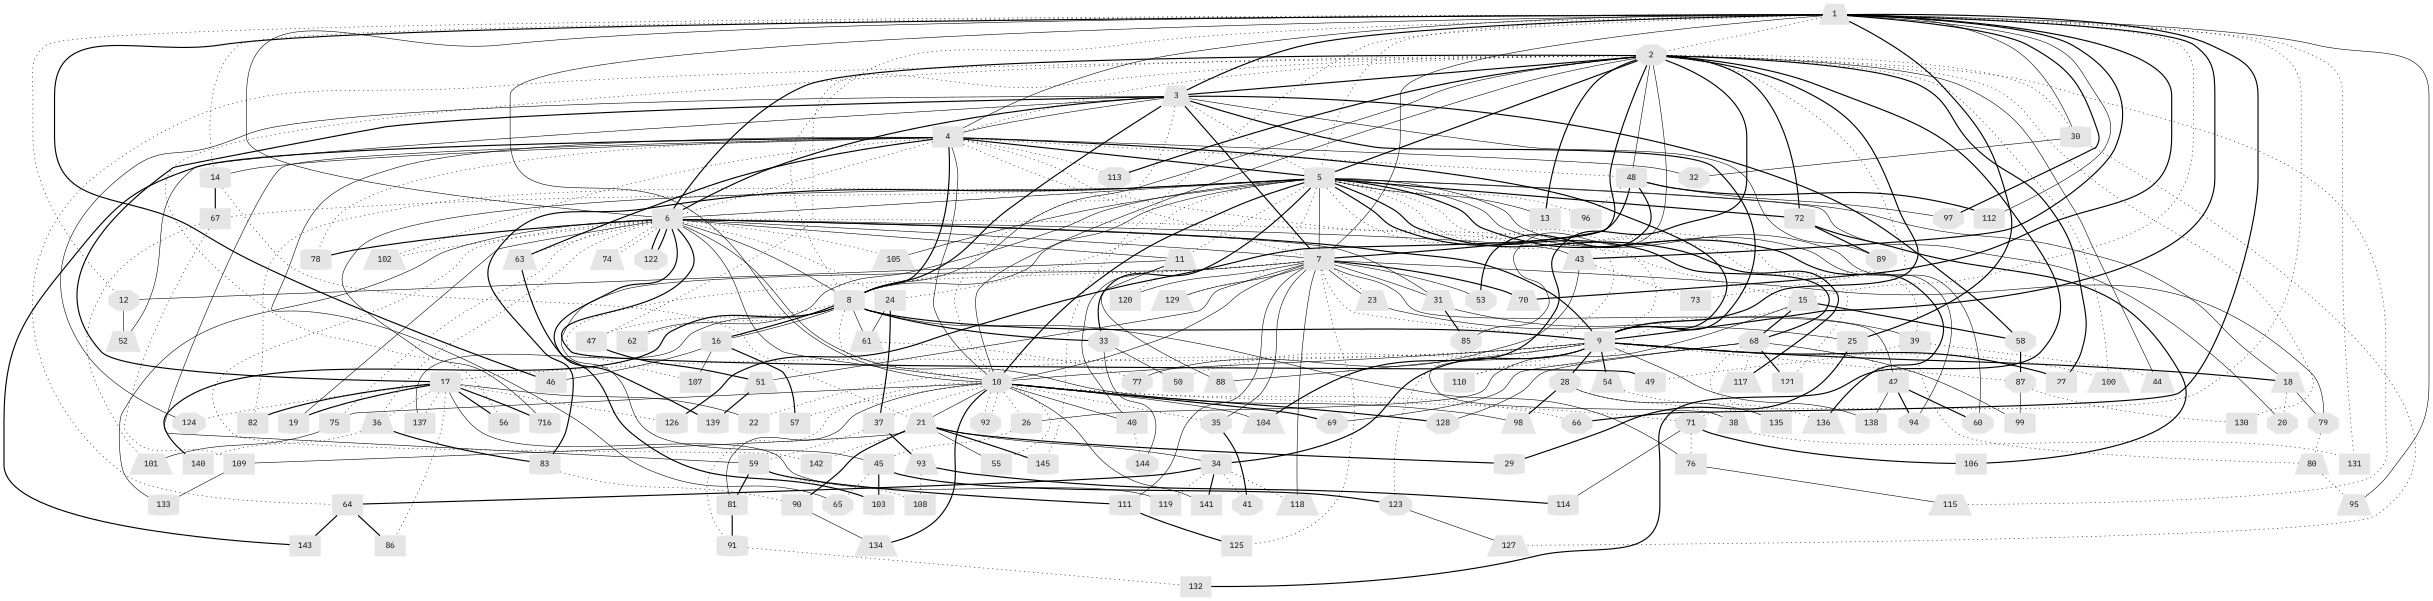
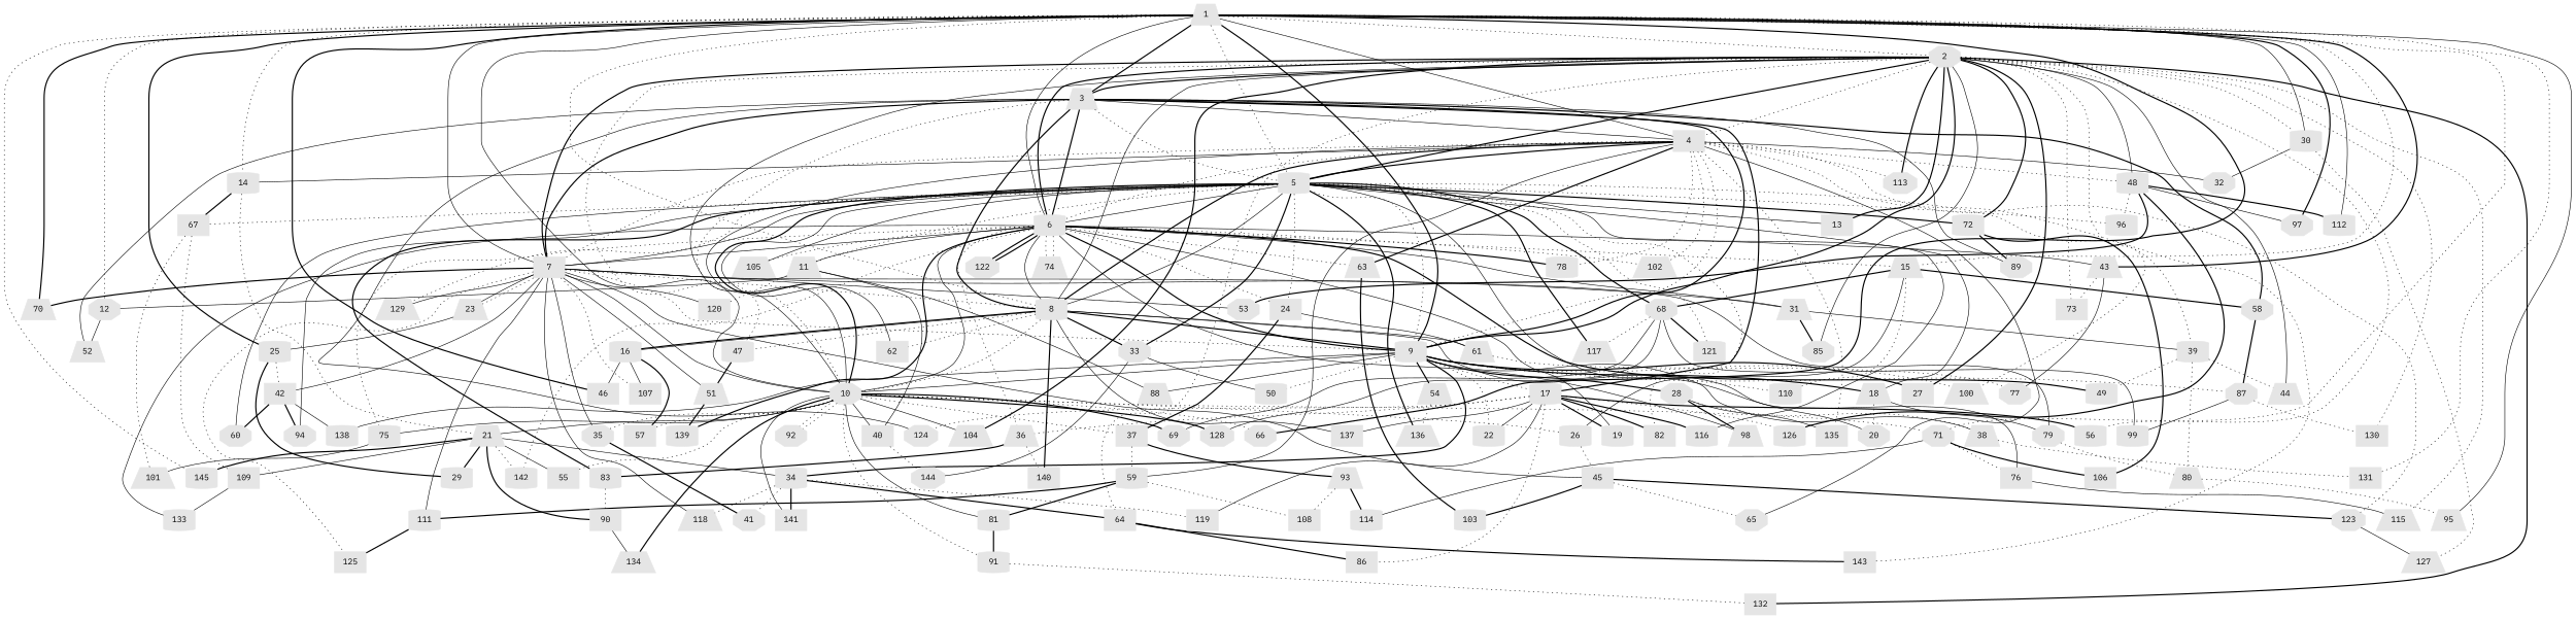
  graph {
    fontname="IBM Plex Mono"
    node [color=gray90 fontname="IBM Plex Mono" shape=cylinder style=filled]
    edge [fontname="IBM Plex Mono" style=dotted]
    1 [shape=trapezium]
    2 [shape=octagon]
    3 [shape=trapezium]
    4 [shape=box]
    5
    6
    7 [shape=box]
    8
    9
    10 [shape=octagon]
    12 [shape=octagon]
    14
    15 [shape=trapezium]
    25
    30
    43 [shape=trapezium]
    46 [shape=box]
    66 [shape=octagon]
    70 [shape=trapezium]
    71 [shape=octagon]
    95 [shape=trapezium]
    97 [shape=octagon]
    112
    131 [shape=box]
    145
    13 [shape=box]
    27 [shape=box]
    44 [shape=trapezium]
    47
    48
    56
    64 [shape=box]
    72
    73 [shape=box]
    85 [shape=octagon]
    100 [shape=trapezium]
    104 [shape=trapezium]
    113 [shape=octagon]
    115 [shape=trapezium]
    130 [shape=box]
    132 [shape=box]
    17
    52 [shape=trapezium]
    58 [shape=octagon]
    89 [shape=octagon]
    124 [shape=octagon]
    32 [shape=octagon]
    59
    63 [shape=trapezium]
    65 [shape=octagon]
    78
    102 [shape=trapezium]
    123 [shape=octagon]
    135 [shape=box]
    143 [shape=box]
    11 [shape=trapezium]
    18 [shape=trapezium]
    20 [shape=octagon]
    24 [shape=box]
    33 [shape=octagon]
    39
    60 [shape=octagon]
    62 [shape=box]
    67 [shape=box]
    68 [shape=octagon]
    82 [shape=box]
    83
    94 [shape=octagon]
    96
    105 [shape=trapezium]
-   116 [label=716]
+   116
    117 [shape=trapezium]
    121
    129 [shape=trapezium]
    136 [shape=trapezium]
    19
    31 [shape=trapezium]
    36 [shape=trapezium]
    49
    74 [shape=trapezium]
    75
    98 [shape=trapezium]
    122 [shape=octagon]
    133
    139
    142
    23 [shape=trapezium]
    35 [shape=octagon]
    42 [shape=box]
    45 [shape=box]
    51 [shape=trapezium]
    53 [shape=octagon]
    79 [shape=octagon]
    107 [shape=box]
    111
    118 [shape=trapezium]
    120 [shape=box]
    125 [shape=box]
    16
    61 [shape=trapezium]
    76 [shape=box]
    137 [shape=box]
    140 [shape=box]
    28 [shape=octagon]
    22
    34
    38 [shape=trapezium]
    50
    54 [shape=trapezium]
    87 [shape=octagon]
    88 [shape=trapezium]
    110
    138
    21 [shape=trapezium]
    26
    37 [shape=box]
    40 [shape=box]
    55 [shape=box]
    57 [shape=box]
    69 [shape=octagon]
    81
    91
    92 [shape=octagon]
    128 [shape=octagon]
    134 [shape=trapezium]
    141 [shape=box]
    29
    127 [shape=trapezium]
    77 [shape=octagon]
    106 [shape=box]
    114
    126
    86 [shape=box]
    119 [shape=box]
    108 [shape=box]
    103
    144 [shape=octagon]
    80 [shape=trapezium]
    109 [shape=box]
    101 [shape=trapezium]
    99
    90 [shape=box]
    41 [shape=octagon]
    93 [shape=trapezium]
    1 -- 2
    1 -- 3 [style=bold]
    1 -- 4 [style=solid]
    1 -- 5
    1 -- 6 [style=solid]
    1 -- 7 [style=solid]
    1 -- 8
    1 -- 9 [style=bold]
    1 -- 10 [style=solid]
    1 -- 12
    1 -- 14
    1 -- 15
    1 -- 25 [style=bold]
    1 -- 30 [style=solid]
    1 -- 43 [style=bold]
    1 -- 46 [style=bold]
    1 -- 66 [style=bold]
    1 -- 70 [style=bold]
    1 -- 71
    1 -- 95 [style=solid]
    1 -- 97 [style=bold]
    1 -- 112 [style=solid]
    1 -- 131
    1 -- 145
    2 -- 3 [style=bold]
    2 -- 4
    2 -- 5 [style=bold]
    2 -- 6 [style=bold]
    2 -- 7 [style=bold]
    2 -- 8 [style=solid]
    2 -- 9 [style=bold]
    2 -- 10 [style=solid]
    2 -- 30
    2 -- 13 [style=bold]
    2 -- 27 [style=bold]
    2 -- 44 [style=solid]
    2 -- 47
    2 -- 48 [style=solid]
    2 -- 56
    2 -- 64
    2 -- 72 [style=bold]
    2 -- 73
    2 -- 85 [style=solid]
    2 -- 100
    2 -- 104 [style=bold]
    2 -- 113 [style=bold]
    2 -- 115
    2 -- 130
    2 -- 132 [style=bold]
    3 -- 4 [style=solid]
    3 -- 5
    3 -- 6 [style=bold]
    3 -- 7 [style=bold]
    3 -- 8 [style=bold]
    3 -- 9 [style=bold]
    3 -- 10
    3 -- 17 [style=bold]
    3 -- 52 [style=solid]
    3 -- 58 [style=bold]
    3 -- 89 [style=solid]
    3 -- 124 [style=solid]
    4 -- 5 [style=bold]
    4 -- 6
    4 -- 7
    4 -- 8 [style=bold]
-   4 -- 9 [style=bold]
+   4 -- 9
    4 -- 10 [style=solid]
    4 -- 14 [style=solid]
    4 -- 48
    4 -- 113
    4 -- 32 [style=solid]
    4 -- 59 [style=solid]
    4 -- 63 [style=bold]
    4 -- 65 [style=solid]
    4 -- 78
    4 -- 102
    4 -- 123
-   68 -- 135
-   4 -- 143 [style=bold]
+   4 -- 135
+   4 -- 143
    5 -- 6 [style=solid]
    5 -- 7 [style=solid]
    5 -- 8 [style=solid]
    5 -- 9
    5 -- 10 [style=bold]
    5 -- 13 [style=solid]
    5 -- 72 [style=bold]
    5 -- 11
    5 -- 18 [style=solid]
    5 -- 20 [style=solid]
    5 -- 24
    5 -- 33 [style=bold]
    5 -- 39
    5 -- 60 [style=solid]
    5 -- 62 [style=solid]
    5 -- 67
    5 -- 68 [style=bold]
    5 -- 82
    5 -- 83 [style=bold]
    5 -- 94 [style=solid]
    5 -- 96
    5 -- 105 [style=solid]
    5 -- 116 [style=solid]
    5 -- 117 [style=bold]
    5 -- 121
    5 -- 129
    5 -- 136 [style=bold]
    6 -- 7 [style=solid]
    6 -- 8 [style=solid]
    6 -- 9 [style=bold]
    6 -- 10 [style=solid]
    6 -- 15
    6 -- 43 [style=solid]
    6 -- 63
    6 -- 78 [style=bold]
    6 -- 102
    6 -- 11 [style=solid]
    6 -- 24
    6 -- 105
    6 -- 19 [style=solid]
    6 -- 31 [style=solid]
    6 -- 36
    6 -- 49 [style=bold]
    6 -- 74
    6 -- 74
    6 -- 75
    6 -- 98 [style=solid]
    6 -- 122 [style=bold]
    6 -- 122 [style=bold]
    6 -- 133 [style=solid]
    6 -- 139 [style=bold]
    6 -- 142
    7 -- 8
    7 -- 9
    7 -- 10 [style=solid]
    7 -- 70 [style=bold]
    7 -- 129 [style=solid]
    7 -- 31 [style=solid]
    7 -- 23 [style=solid]
    7 -- 23
    7 -- 35 [style=solid]
    7 -- 42 [style=solid]
    7 -- 45 [style=solid]
    7 -- 51 [style=solid]
    7 -- 53 [style=solid]
    7 -- 79 [style=solid]
    7 -- 107
    7 -- 111 [style=solid]
    7 -- 118 [style=solid]
    7 -- 120 [style=solid]
    7 -- 125
    8 -- 9 [style=bold]
    8 -- 10
    8 -- 47
    8 -- 33 [style=bold]
    8 -- 62
    8 -- 16 [style=bold]
    8 -- 16 [style=solid]
    8 -- 61 [style=solid]
    8 -- 76 [style=solid]
    8 -- 137 [style=solid]
    8 -- 140 [style=bold]
    9 -- 10 [style=solid]
    9 -- 27 [style=bold]
    9 -- 100
    9 -- 17
    9 -- 18 [style=bold]
    9 -- 28 [style=bold]
    9 -- 22
    9 -- 34 [style=bold]
    9 -- 38 [style=solid]
    9 -- 50
    9 -- 54 [style=bold]
    9 -- 87
    9 -- 88 [style=solid]
    9 -- 110
    9 -- 138 [style=solid]
    10 -- 66
    10 -- 71
    10 -- 104 [style=solid]
    10 -- 75 [style=solid]
    10 -- 35
    10 -- 21 [style=solid]
    10 -- 26
    10 -- 37
    10 -- 40 [style=solid]
    10 -- 55
    10 -- 57
    10 -- 69 [style=bold]
    10 -- 81 [style=solid]
    10 -- 91
    10 -- 92
    10 -- 92
    10 -- 128 [style=bold]
    10 -- 134 [style=bold]
    10 -- 141 [style=solid]
    12 -- 52 [style=solid]
    14 -- 67 [style=bold]
    14 -- 21
    15 -- 58 [style=bold]
    15 -- 68 [style=bold]
    15 -- 110
    15 -- 26 [style=solid]
    25 -- 42
    25 -- 29 [style=bold]
    30 -- 32 [style=solid]
    30 -- 127
    43 -- 73
    43 -- 77 [style=solid]
    71 -- 76
    71 -- 106 [style=bold]
    71 -- 114 [style=solid]
    47 -- 51 [style=bold]
    48 -- 97 [style=solid]
    48 -- 112 [style=bold]
    48 -- 96
    48 -- 53 [style=bold]
    48 -- 126 [style=bold]
    64 -- 143 [style=bold]
    64 -- 86 [style=bold]
    72 -- 89 [style=bold]
    72 -- 106 [style=bold]
    17 -- 56 [style=bold]
    17 -- 124
    17 -- 82 [style=bold]
    17 -- 116 [style=bold]
    17 -- 19 [style=bold]
    17 -- 36
-   17 -- 137
+   17 -- 137 [style=solid]
    17 -- 22 [style=solid]
    17 -- 126
    17 -- 86
    17 -- 119 [style=solid]
    58 -- 87 [style=bold]
    59 -- 111 [style=bold]
    59 -- 81 [style=bold]
    59 -- 108
    63 -- 103 [style=bold]
    123 -- 127 [style=solid]
    11 -- 12 [style=solid]
    11 -- 120
    11 -- 88 [style=solid]
    11 -- 40 [style=solid]
    18 -- 20
    18 -- 79 [style=solid]
    24 -- 61 [style=solid]
    24 -- 37 [style=bold]
    33 -- 50 [style=solid]
    33 -- 144 [style=solid]
    39 -- 44
    39 -- 49
    39 -- 80
    67 -- 109
    67 -- 101
    68 -- 117
    68 -- 121 [style=bold]
    68 -- 69 [style=solid]
    68 -- 128 [style=solid]
    68 -- 99 [style=solid]
    83 -- 90
    31 -- 85 [style=bold]
    31 -- 39 [style=solid]
    36 -- 83 [style=bold]
    36 -- 140
    75 -- 101 [style=solid]
    23 -- 25 [style=solid]
    35 -- 41 [style=bold]
    42 -- 60 [style=bold]
    42 -- 94 [style=bold]
    42 -- 138 [style=solid]
    45 -- 65
    45 -- 123 [style=bold]
    45 -- 103 [style=bold]
    51 -- 139 [style=bold]
    79 -- 80
    111 -- 125 [style=bold]
    16 -- 46 [style=solid]
    16 -- 107 [style=solid]
    16 -- 57 [style=bold]
    61 -- 77
    76 -- 115 [style=solid]
    28 -- 135 [style=solid]
    28 -- 98 [style=bold]
    28 -- 38
    34 -- 64 [style=bold]
    34 -- 118
    34 -- 141 [style=bold]
    34 -- 119
    34 -- 41
    38 -- 131
    54 -- 136
    87 -- 130
    87 -- 99 [style=solid]
    21 -- 145 [style=bold]
    21 -- 142
    21 -- 34 [style=solid]
    21 -- 55 [style=solid]
    21 -- 29 [style=bold]
    21 -- 109 [style=solid]
    21 -- 90 [style=bold]
    26 -- 45
    37 -- 59
    37 -- 93 [style=bold]
    40 -- 144
    81 -- 91 [style=bold]
    91 -- 132
    80 -- 95
    109 -- 133 [style=solid]
    90 -- 134 [style=solid]
    93 -- 114 [style=bold]
    93 -- 108
  }
